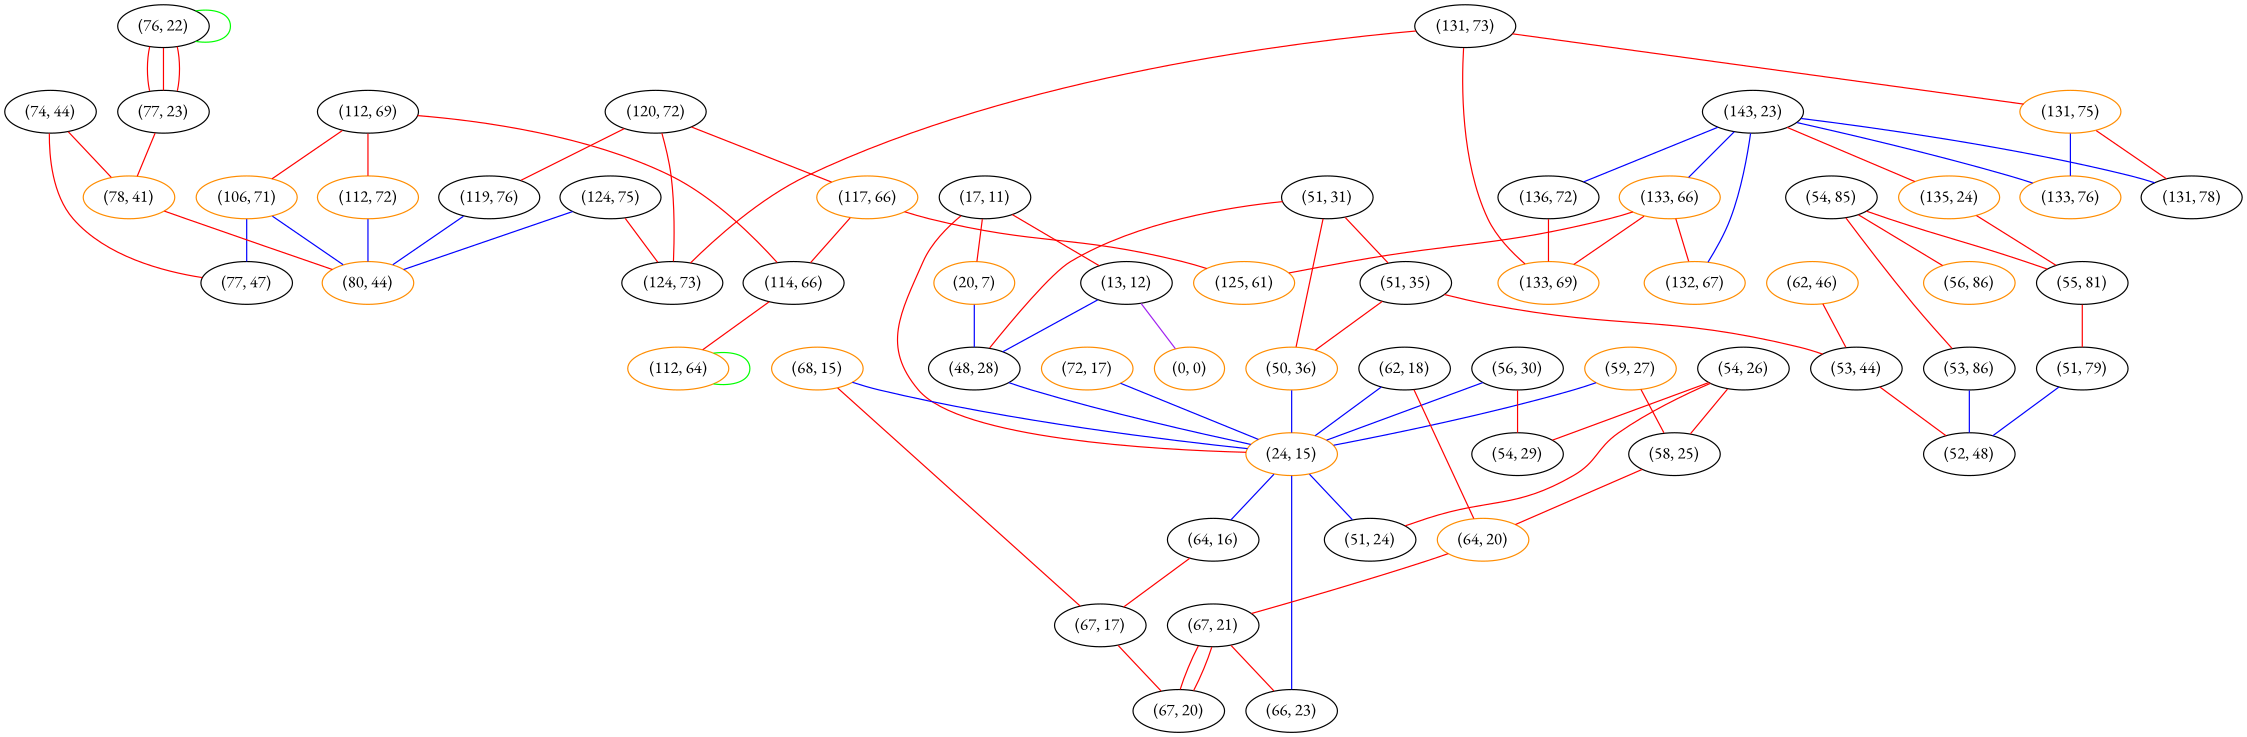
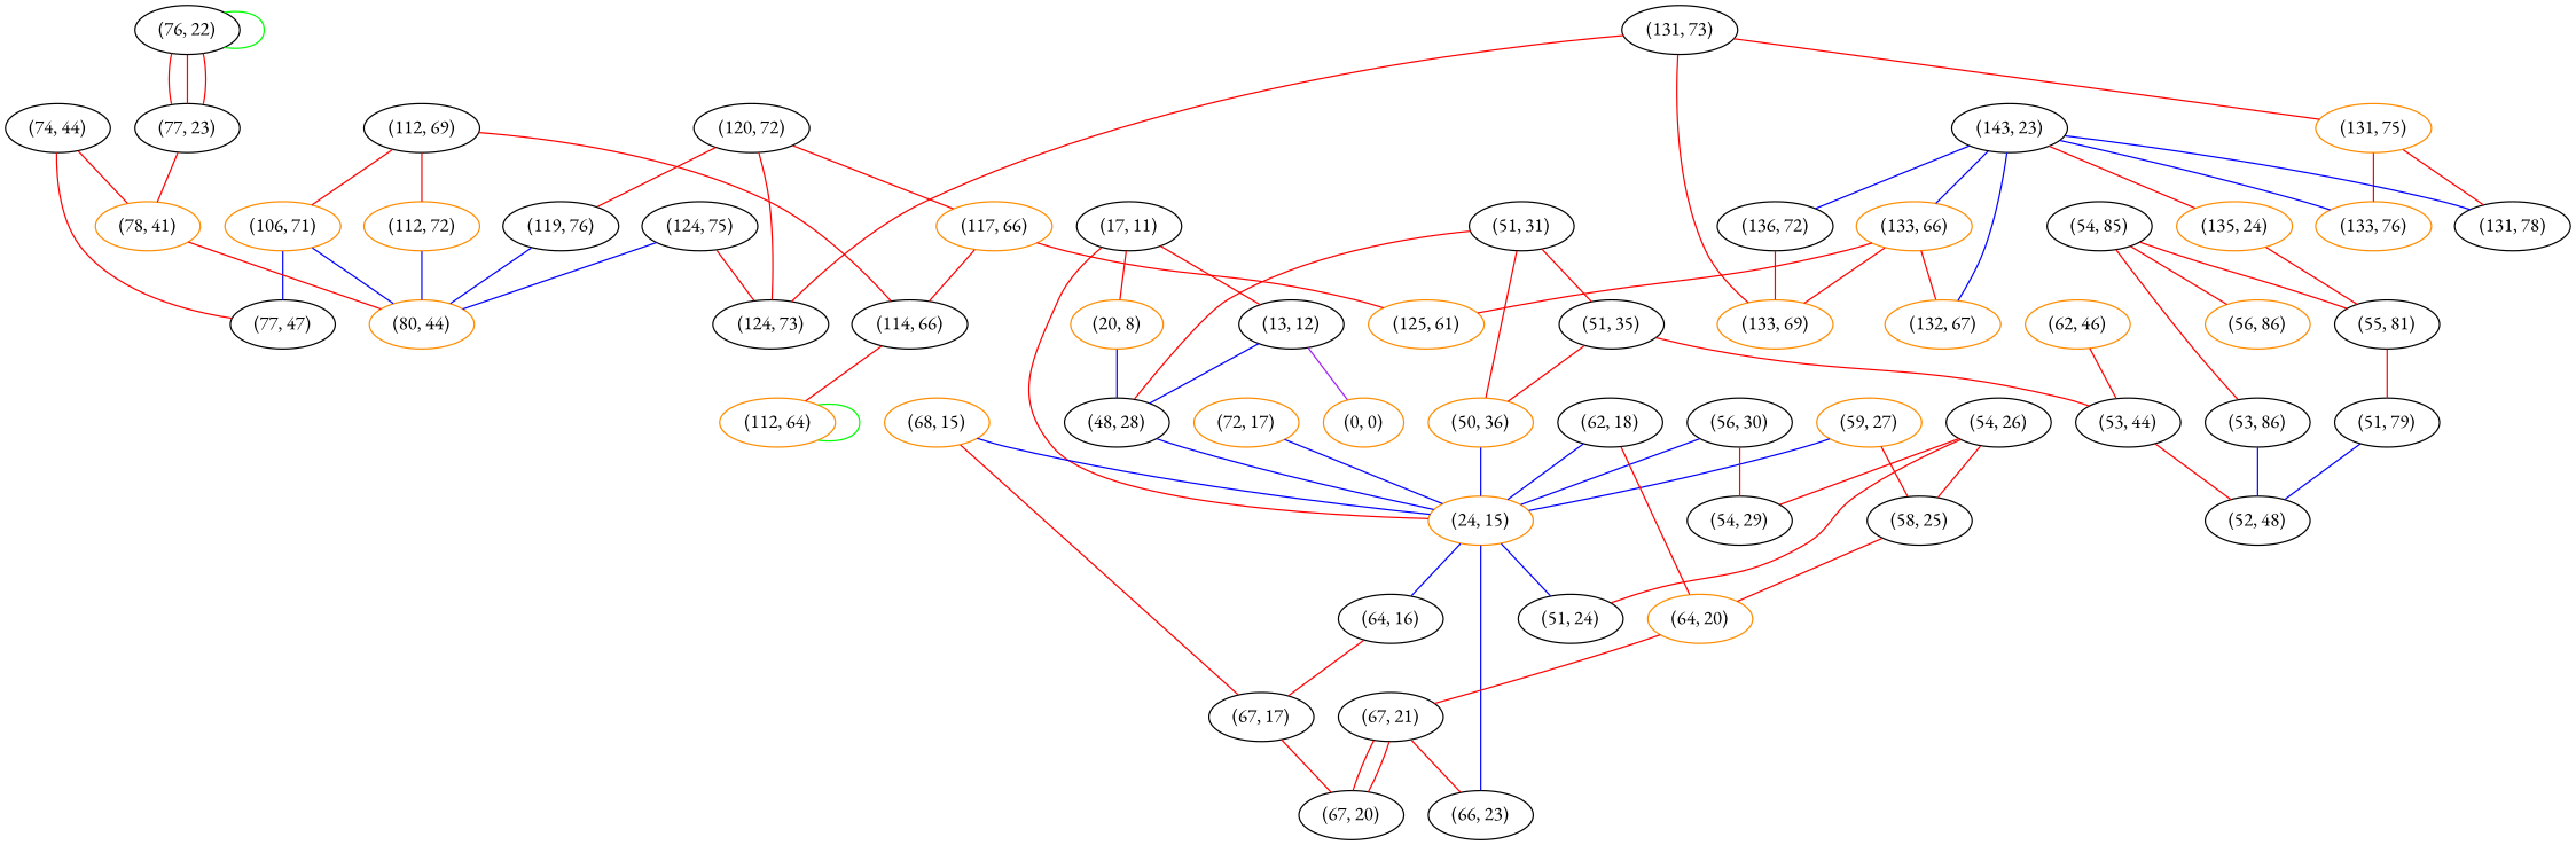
  graph {
    fontname="EB Garamond"
    node [color=black fontname="EB Garamond"]
    edge [color=red fontname="EB Garamond" weight=1]
    "(117, 66)" [color=darkorange]
    "(120, 72)"
    "(119, 76)"
    "(124, 73)"
    "(114, 66)"
    "(125, 61)" [color=darkorange]
    "(80, 44)" [color=darkorange]
    "(51, 31)"
    "(48, 28)"
    "(51, 35)"
    "(50, 36)" [color=darkorange]
    "(24, 15)" [color=darkorange]
    "(53, 44)"
-   "(20, 7)" [color=darkorange]
+   "(20, 7)" [color=darkorange label="(20, 8)"]
    "(17, 11)"
    "(13, 12)"
    "(0, 0)" [color=darkorange]
    "(51, 24)"
    "(64, 16)"
    "(66, 23)"
    "(112, 72)" [color=darkorange]
    "(112, 69)"
    "(106, 71)" [color=darkorange]
    "(77, 47)"
    "(112, 64)" [color=darkorange]
    "(59, 27)" [color=darkorange]
    "(58, 25)"
    "(64, 20)" [color=darkorange]
    "(124, 75)"
    "(62, 46)" [color=darkorange]
    "(74, 44)"
    "(78, 41)" [color=darkorange]
    "(52, 48)"
    "(131, 73)"
    "(131, 75)" [color=darkorange]
    "(133, 69)" [color=darkorange]
    "(131, 78)"
    "(133, 76)" [color=darkorange]
    "(72, 17)" [color=darkorange]
    "(76, 22)"
    "(77, 23)"
    "(54, 85)"
    "(55, 81)"
    "(53, 86)"
    "(56, 86)" [color=darkorange]
    "(51, 79)"
    "(56, 30)"
    "(54, 29)"
    "(135, 24)" [color=darkorange]
    "(143, 23)"
    "(136, 72)"
    "(133, 66)" [color=darkorange]
    n53 [color=darkorange label="(132, 67)"]
    "(68, 15)" [color=darkorange]
    "(67, 17)"
    "(67, 20)"
    "(54, 26)"
    "(62, 18)"
    "(67, 21)"
    "(117, 66)" -- "(114, 66)"
    "(117, 66)" -- "(125, 61)"
    "(120, 72)" -- "(117, 66)"
    "(120, 72)" -- "(119, 76)"
    "(120, 72)" -- "(124, 73)"
    "(119, 76)" -- "(80, 44)" [color=blue weight=3]
    "(114, 66)" -- "(112, 64)"
    "(51, 31)" -- "(48, 28)"
    "(51, 31)" -- "(51, 35)"
    "(51, 31)" -- "(50, 36)"
    "(48, 28)" -- "(24, 15)" [color=blue weight=3]
    "(51, 35)" -- "(50, 36)"
    "(51, 35)" -- "(53, 44)"
    "(50, 36)" -- "(24, 15)" [color=blue weight=3]
    "(24, 15)" -- "(51, 24)" [color=blue weight=3]
    "(24, 15)" -- "(64, 16)" [color=blue weight=3]
    "(24, 15)" -- "(66, 23)" [color=blue weight=3]
    "(53, 44)" -- "(52, 48)"
    "(20, 7)" -- "(48, 28)" [color=blue weight=3]
    "(17, 11)" -- "(24, 15)"
    "(17, 11)" -- "(20, 7)"
    "(17, 11)" -- "(13, 12)"
    "(13, 12)" -- "(48, 28)" [color=blue weight=3]
    "(13, 12)" -- "(0, 0)" [color=purple weight=4]
    "(64, 16)" -- "(67, 17)"
    "(112, 72)" -- "(80, 44)" [color=blue weight=3]
    "(112, 69)" -- "(114, 66)"
    "(112, 69)" -- "(112, 72)"
    "(112, 69)" -- "(106, 71)"
    "(106, 71)" -- "(80, 44)" [color=blue weight=3]
    "(106, 71)" -- "(77, 47)" [color=blue weight=3]
    "(112, 64)" -- "(112, 64)" [color=green weight=2]
    "(59, 27)" -- "(24, 15)" [color=blue weight=3]
    "(59, 27)" -- "(58, 25)"
    "(58, 25)" -- "(64, 20)"
    "(64, 20)" -- "(67, 21)"
    "(124, 75)" -- "(124, 73)"
    "(124, 75)" -- "(80, 44)" [color=blue weight=3]
    "(62, 46)" -- "(53, 44)"
    "(74, 44)" -- "(77, 47)"
    "(74, 44)" -- "(78, 41)"
    "(78, 41)" -- "(80, 44)"
    "(131, 73)" -- "(124, 73)"
    "(131, 73)" -- "(131, 75)"
    "(131, 73)" -- "(133, 69)"
    "(131, 75)" -- "(131, 78)"
-   "(131, 75)" -- "(133, 76)" [color=blue]
+   "(131, 75)" -- "(133, 76)"
    "(72, 17)" -- "(24, 15)" [color=blue weight=3]
    "(76, 22)" -- "(76, 22)" [color=green weight=2]
    "(76, 22)" -- "(77, 23)"
    "(76, 22)" -- "(77, 23)"
    "(76, 22)" -- "(77, 23)"
    "(77, 23)" -- "(78, 41)"
    "(54, 85)" -- "(55, 81)"
    "(54, 85)" -- "(53, 86)"
    "(54, 85)" -- "(56, 86)"
    "(55, 81)" -- "(51, 79)"
    "(53, 86)" -- "(52, 48)" [color=blue weight=3]
    "(51, 79)" -- "(52, 48)" [color=blue weight=3]
    "(56, 30)" -- "(24, 15)" [color=blue weight=3]
    "(56, 30)" -- "(54, 29)"
    "(135, 24)" -- "(55, 81)"
    "(143, 23)" -- "(131, 78)" [color=blue weight=3]
    "(143, 23)" -- "(133, 76)" [color=blue weight=3]
    "(143, 23)" -- "(135, 24)"
    "(143, 23)" -- "(136, 72)" [color=blue weight=3]
    "(143, 23)" -- "(133, 66)" [color=blue weight=3]
    "(143, 23)" -- n53 [color=blue weight=3]
    "(136, 72)" -- "(133, 69)"
    "(133, 66)" -- "(125, 61)"
    "(133, 66)" -- "(133, 69)"
    "(133, 66)" -- n53
    "(68, 15)" -- "(24, 15)" [color=blue weight=3]
    "(68, 15)" -- "(67, 17)"
    "(67, 17)" -- "(67, 20)"
    "(54, 26)" -- "(51, 24)"
    "(54, 26)" -- "(58, 25)"
    "(54, 26)" -- "(54, 29)"
    "(62, 18)" -- "(24, 15)" [color=blue weight=3]
    "(62, 18)" -- "(64, 20)"
    "(67, 21)" -- "(66, 23)"
    "(67, 21)" -- "(67, 20)"
    "(67, 21)" -- "(67, 20)"
  }
